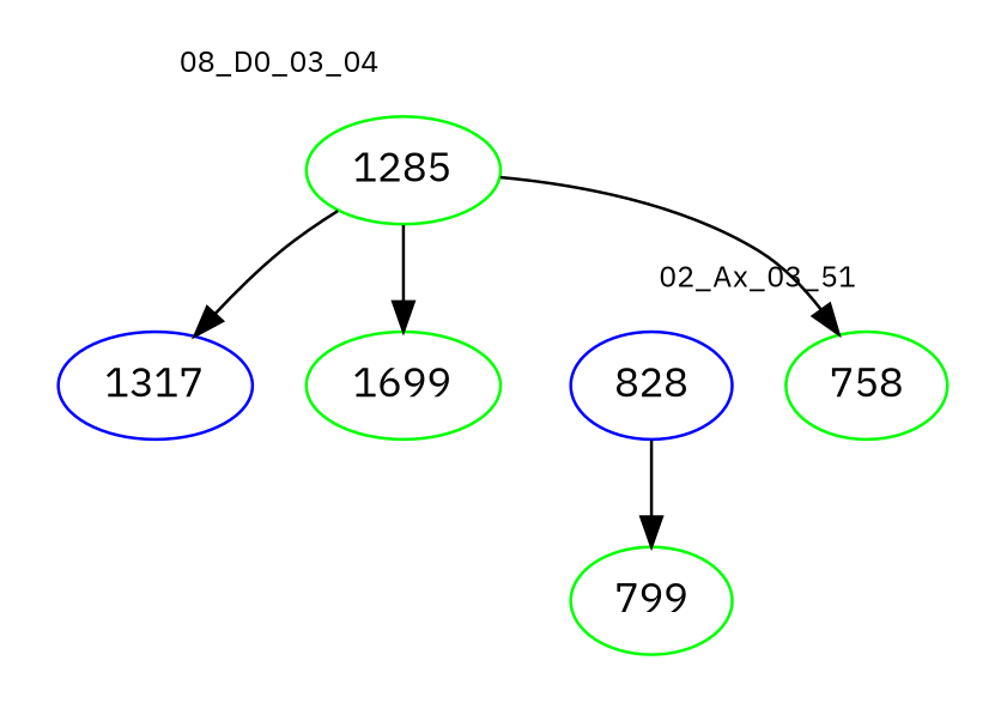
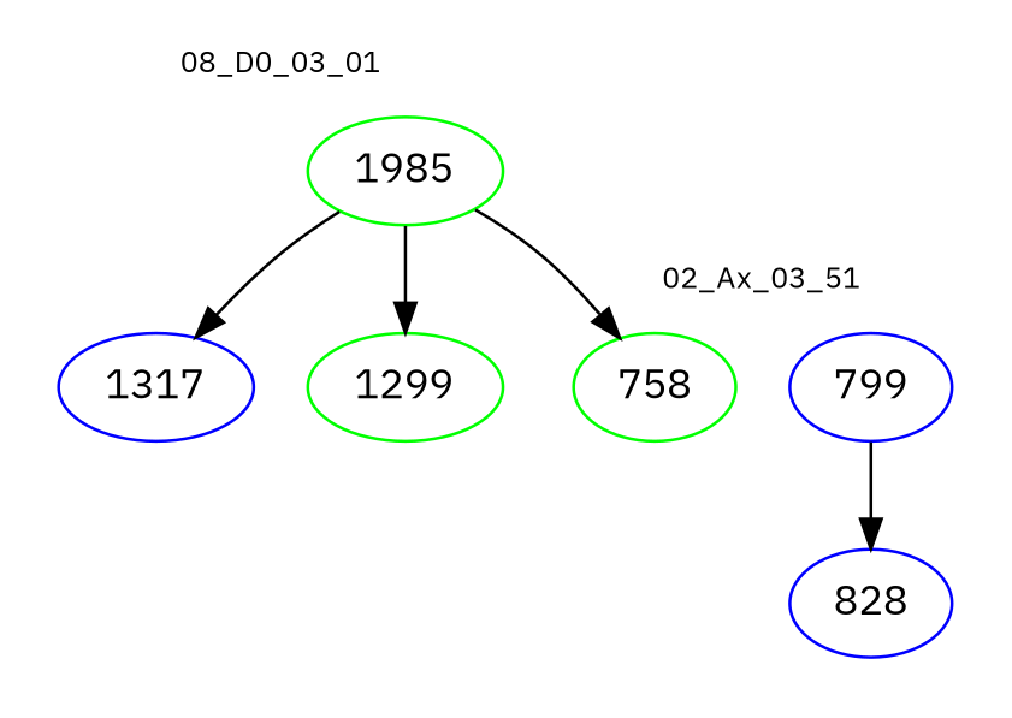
  digraph {
    fontname="IBM Plex Sans"
    node [color=green fontname="IBM Plex Sans"]
    edge [color=black fontname="IBM Plex Sans"]
-   n1 [label=799]
+   n1 [color=blue label=799]
    n2 [label=758]
    n3 [color=blue label=828]
-   n4 [label=1285]
+   n4 [label=1985]
    n5 [color=blue label=1317]
-   n6 [label=1699]
+   n6 [label=1299]
    subgraph cluster_1 {
      color=white
      fontsize=10
      label="02_Ax_03_51"
      n1
      n2
      n3
    }
    subgraph cluster_2 {
      color=white
      fontsize=10
-     label="08_D0_03_04"
+     label="08_D0_03_01"
      n4
      n5
      n6
    }
-   n3 -> n1
+   n1 -> n3
    n4 -> n2
    n4 -> n5
    n4 -> n6
  }
